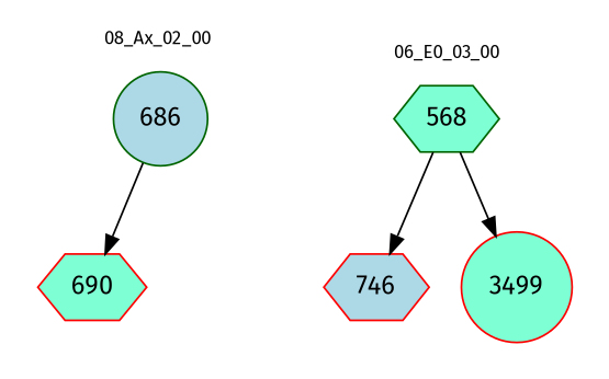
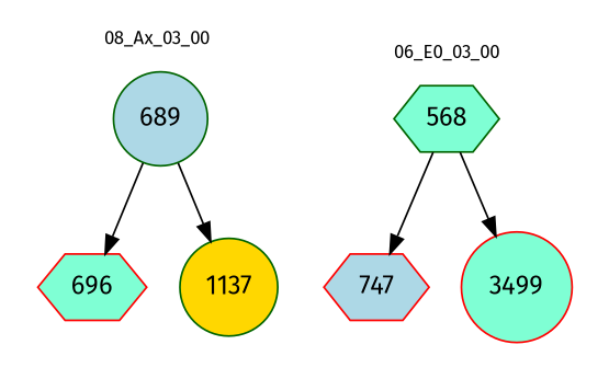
  digraph {
    fontname="Fira Sans"
    node [color=darkgreen fillcolor=aquamarine fontname="Fira Sans" shape=circle style=filled]
    edge [color=black fontname="Fira Sans"]
-   n1 [fillcolor=lightblue label=686]
-   n2 [color=red label=690 shape=hexagon]
+   n1 [fillcolor=lightblue label=689]
+   n2 [color=red label=696 shape=hexagon]
+   n3 [fillcolor=gold label=1137]
    n4 [label=568 shape=hexagon]
-   n5 [color=red fillcolor=lightblue label=746 shape=hexagon]
+   n5 [color=red fillcolor=lightblue label=747 shape=hexagon]
    n6 [color=red label=3499]
    subgraph cluster_1 {
      color=white
      fontsize=10
-     label="08_Ax_02_00"
+     label="08_Ax_03_00"
      n1
      n2
+     n3
    }
    subgraph cluster_2 {
      color=white
      fontsize=10
      label="06_E0_03_00"
      n4
      n5
      n6
    }
    n1 -> n2
+   n1 -> n3
    n4 -> n5
    n4 -> n6
  }
